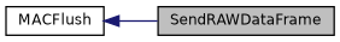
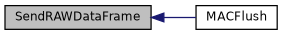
  digraph {
    rankdir=LR
    node [color=black fontname=Helvetica fontsize=10 shape=record style=filled]
    n1 [fillcolor=grey75 fontcolor=black height=0.2 label=SendRAWDataFrame width=0.4]
    n2 [fillcolor=white height=0.2 label=MACFlush width=0.4]
-   n2 -> n1 [color=midnightblue dir=back fontname=Helvetica fontsize=10 labelfontname=Helvetica labelfontsize=10 style=solid]
+   n1 -> n2 [color=midnightblue dir=back fontname=Helvetica fontsize=10 labelfontname=Helvetica labelfontsize=10 style=solid]
  }
